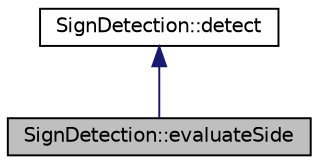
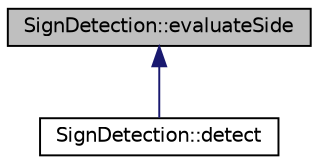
  digraph {
    rankdir=TB
    node [color=black fontname=Helvetica fontsize=10 shape=record style=filled]
    n1 [fillcolor=grey75 fontcolor=black height=0.2 label="SignDetection::evaluateSide" width=0.4]
    n2 [fillcolor=white height=0.2 label="SignDetection::detect" width=0.4]
-   n2 -> n1 [color=midnightblue dir=back fontname=Helvetica fontsize=10 labelfontname=Helvetica labelfontsize=10 style=solid]
+   n1 -> n2 [color=midnightblue dir=back fontname=Helvetica fontsize=10 labelfontname=Helvetica labelfontsize=10 style=solid]
  }
